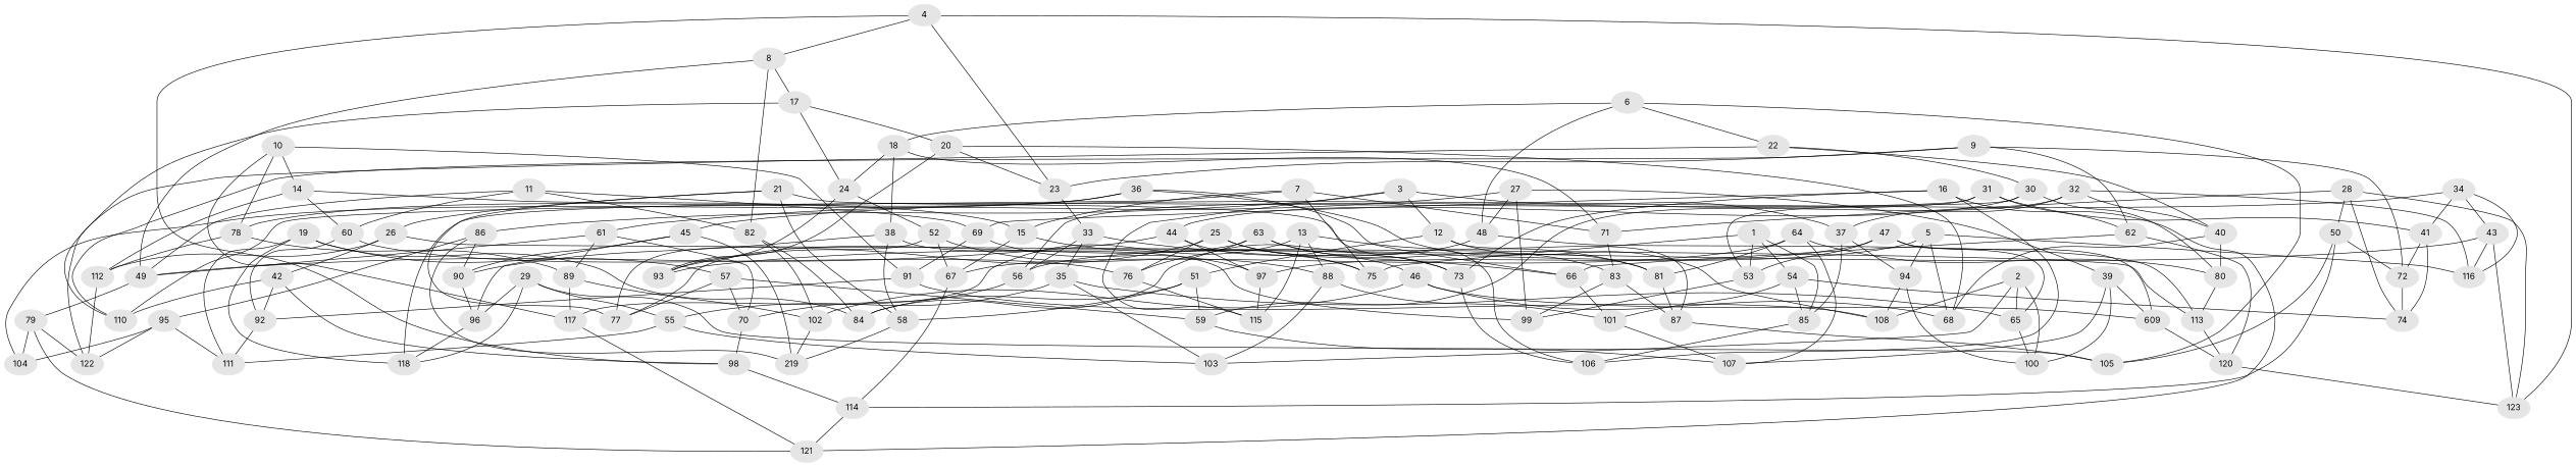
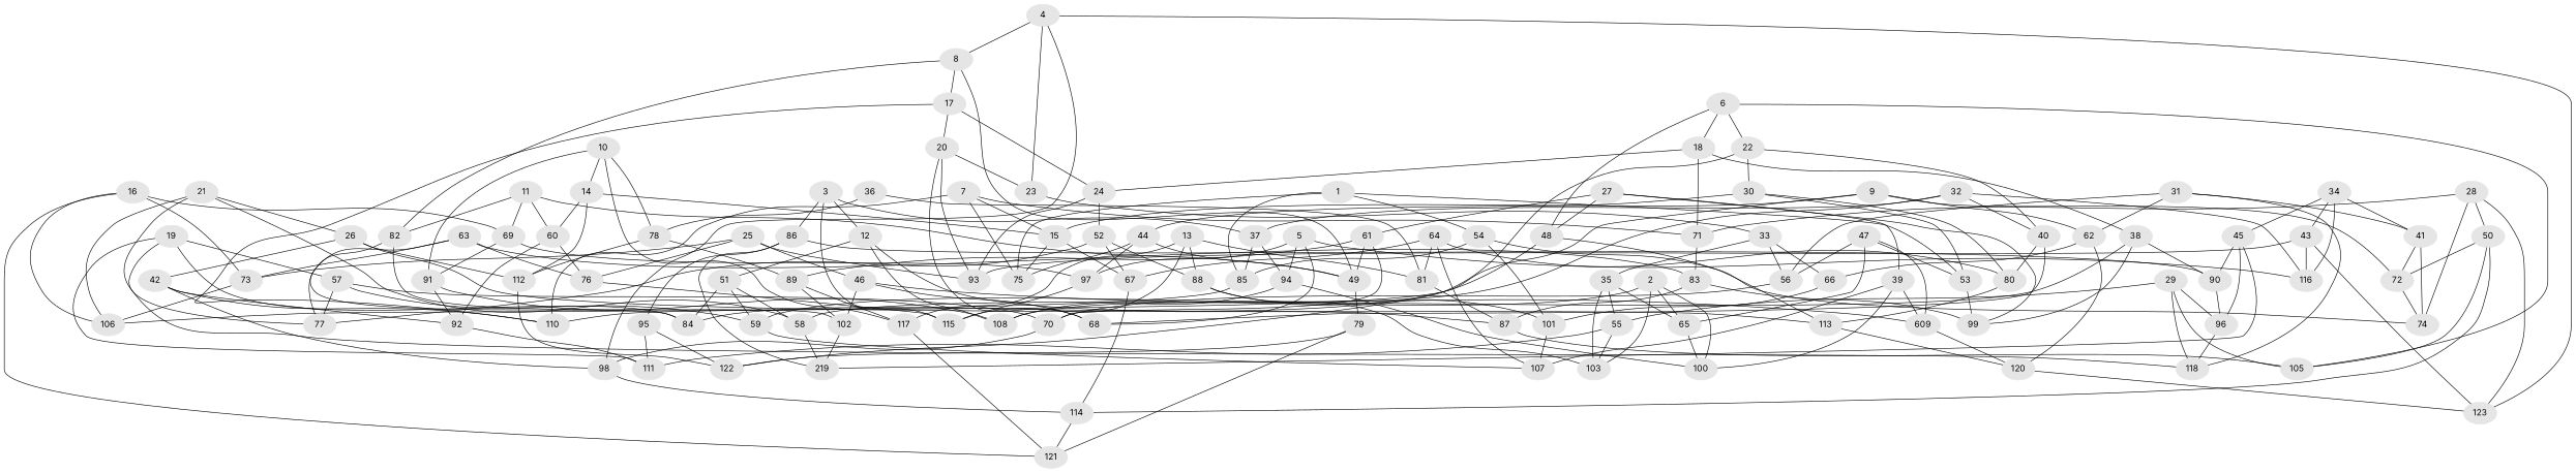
  graph {
    fontname=Inter
    node [color=gray90 fontname=Inter style=filled]
    edge [fontname=Inter]
    1
    53
    54
    75
    85
    99
    74
    101
    106
    2
    65
    100
    103
    108
    3
    12
    37
    86
    115
    51
    87
    94
    90
    n24 [label=219]
    95
    4
    8
    23
    98
    123
    17
    49
    82
    33
    114
    5
    68
    97
    116
    6
    18
    22
    48
    105
    71
    24
    38
    30
    40
    122
    84
    113
    7
    15
    110
    67
    83
    20
    79
    102
    9
    62
    72
    66
    120
    10
    14
    78
    91
    117
    60
    112
    89
    92
    121
    11
    69
    76
    58
    59
    13
    81
    88
    16
    73
    93
    52
    19
    57
    111
    118
    77
    70
    21
    26
    42
    44
    80
    56
    35
    25
    46
    n103 [label=609]
    27
    39
    61
    107
    28
    50
    29
    55
    96
    31
    41
    32
    34
    43
    45
    36
-   104
    47
    63
    64
    1 -- 53
    1 -- 54
    1 -- 75
    1 -- 85
    53 -- 99
    54 -- 85
    54 -- 74
    54 -- 101
    85 -- 106
    101 -- 107
    2 -- 65
    2 -- 100
    2 -- 103
    2 -- 108
    65 -- 100
    3 -- 12
    3 -- 37
    3 -- 86
    3 -- 115
    12 -- 108
    12 -- 51
    12 -- 87
    37 -- 85
    37 -- 94
    86 -- 90
    86 -- n24
    86 -- 95
    51 -- 84
    51 -- 58
    51 -- 59
    87 -- 105
    94 -- 100
    94 -- 108
    90 -- 96
    95 -- 122
    95 -- 111
-   95 -- 104
    4 -- 8
    4 -- 23
    4 -- 98
    4 -- 123
    8 -- 17
    8 -- 49
    8 -- 82
    23 -- 33
    98 -- 114
    17 -- 24
    17 -- 110
    17 -- 20
    49 -- 79
    82 -- 84
    82 -- 102
    33 -- 66
    33 -- 56
    33 -- 35
    114 -- 121
    5 -- 94
    5 -- 68
    5 -- 97
    5 -- 116
    97 -- 115
    6 -- 18
    6 -- 22
    6 -- 48
    6 -- 105
    18 -- 71
    18 -- 24
    18 -- 38
    22 -- 30
    22 -- 40
    22 -- 122
    48 -- 84
    48 -- 113
    71 -- 83
    24 -- 93
    24 -- 52
    38 -- 99
    38 -- 90
    38 -- 58
    30 -- 53
    30 -- 44
    30 -- 80
    40 -- 68
    40 -- 80
    113 -- 120
    7 -- 75
    7 -- 71
    7 -- 15
    7 -- 110
    15 -- 75
    15 -- 67
    67 -- 114
    83 -- 99
    83 -- 87
    20 -- 23
    20 -- 68
    20 -- 93
    79 -- 122
    79 -- 121
-   79 -- 104
    102 -- n24
-   9 -- 23
+   9 -- 15
    9 -- 110
    9 -- 62
    9 -- 72
    62 -- 66
    62 -- 120
    72 -- 74
    66 -- 101
    120 -- 123
    10 -- 14
    10 -- 78
    10 -- 91
    10 -- 117
    14 -- 15
    14 -- 60
    14 -- 112
    78 -- 112
    78 -- 89
    91 -- 108
    91 -- 92
    117 -- 121
    60 -- 92
    60 -- 76
    112 -- 122
    89 -- 102
    89 -- 117
    92 -- 111
    11 -- 49
    11 -- 82
    11 -- 60
    11 -- 69
    69 -- 97
    69 -- 91
    76 -- 115
    58 -- n24
    59 -- 107
    13 -- 115
    13 -- 117
    13 -- 81
    13 -- 88
    81 -- 87
    88 -- 101
    88 -- 103
    16 -- 106
    16 -- 121
    16 -- 69
    16 -- 73
    73 -- 106
    52 -- 67
    52 -- 88
    52 -- 77
    19 -- 84
    19 -- 57
    19 -- 111
    19 -- 118
    57 -- 59
    57 -- 77
    57 -- 70
    70 -- 98
    21 -- 106
    21 -- 58
    21 -- 77
    21 -- 26
    26 -- 113
    26 -- 112
    26 -- 42
    42 -- 98
    42 -- 110
    42 -- 92
    44 -- 75
    44 -- 49
    44 -- 97
    80 -- 113
    56 -- 70
    35 -- 65
    35 -- 103
    35 -- 55
    25 -- 76
    25 -- 73
    25 -- 93
    25 -- 46
    46 -- 68
    46 -- 102
    46 -- n103
    n103 -- 120
    27 -- 99
    27 -- 48
    27 -- 39
    27 -- 61
    39 -- 100
    39 -- n103
    39 -- 107
    61 -- 49
    61 -- 89
    61 -- 70
    28 -- 74
    28 -- 123
    28 -- 71
    28 -- 50
    50 -- 114
    50 -- 105
    50 -- 72
    29 -- 105
    29 -- 118
    29 -- 55
    29 -- 96
    55 -- 103
    55 -- 111
    96 -- 118
    31 -- 62
    31 -- 118
    31 -- 56
    31 -- 41
    41 -- 74
    41 -- 72
    32 -- 37
    32 -- 116
    32 -- 40
    32 -- 59
    34 -- 116
    34 -- 41
    34 -- 43
    34 -- 45
    43 -- 123
    43 -- 116
    43 -- 93
    45 -- 90
    45 -- n24
    45 -- 96
-   36 -- 66
    36 -- 78
    36 -- 81
-   36 -- 104
    47 -- 53
    47 -- 65
    47 -- 56
    47 -- n103
    63 -- 83
    63 -- 76
    63 -- 73
    63 -- 77
    64 -- 67
    64 -- 81
    64 -- 80
    64 -- 107
  }
